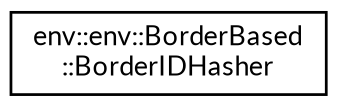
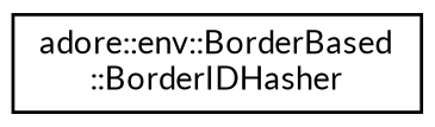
  digraph {
    rankdir=LR
    fontname=Lato
-   n1 [color=black fillcolor=white fontname=Lato fontsize=10 height=0.2 label="env::env::BorderBased\l::BorderIDHasher" shape=record style=filled width=0.4]
+   n1 [color=black fillcolor=white fontname=Lato fontsize=10 height=0.2 label="adore::env::BorderBased\l::BorderIDHasher" shape=record style=filled width=0.4]
  }
